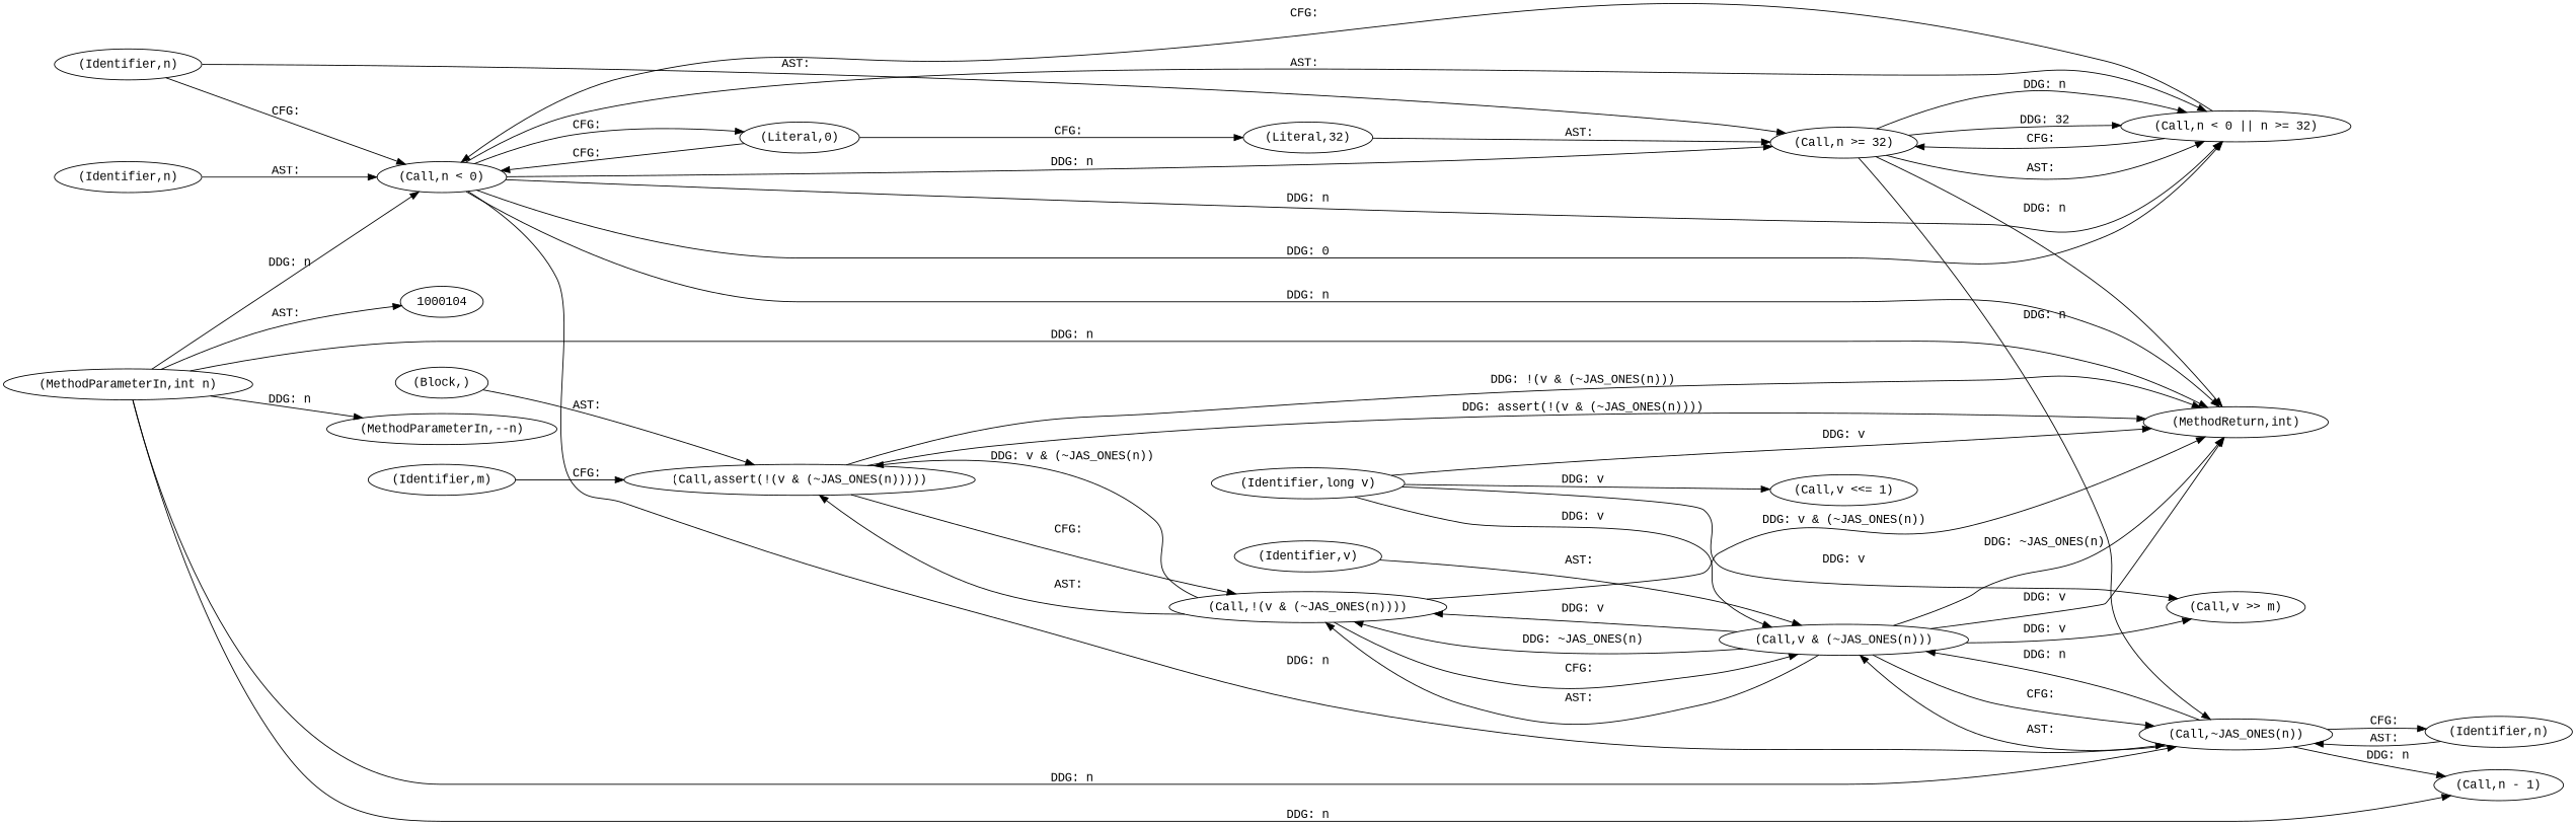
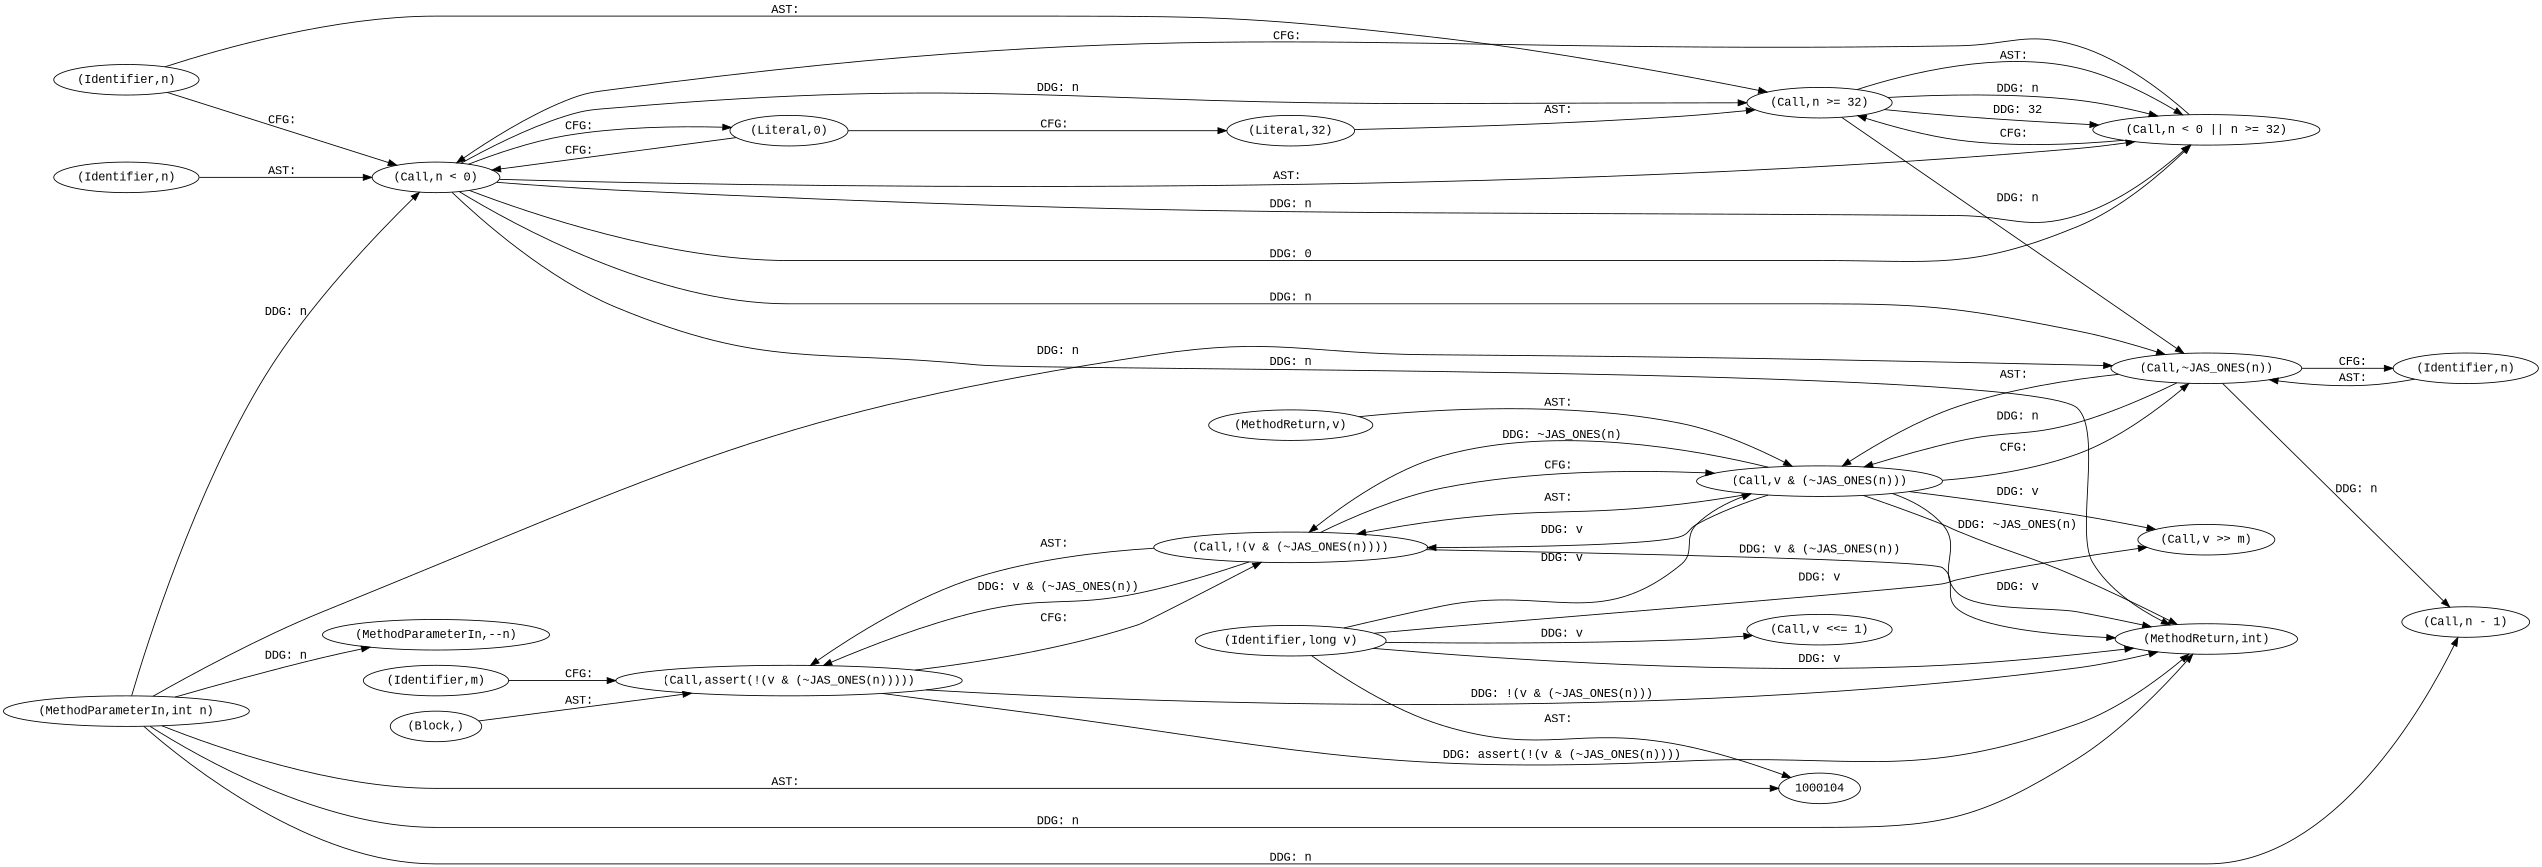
  digraph {
    fontname="Liberation Mono"
    rankdir=LR
    node [fontname="Liberation Mono"]
    edge [fontname="Liberation Mono"]
    n1 [label="(Call,assert(!(v & (~JAS_ONES(n)))))"]
    n2 [label="(Call,!(v & (~JAS_ONES(n))))"]
    n3 [label="(MethodReturn,int)"]
    n4 [label="(Call,v & (~JAS_ONES(n)))"]
    n5 [label="(Block,)"]
    n6 [label="(Call,~JAS_ONES(n))"]
    n7 [label="(Call,v >> m)"]
    n8 [label="(Call,n - 1)"]
    n9 [label="(Identifier,n)"]
    n10 [label="(Identifier,long v)"]
    n11 [label="(Call,v <<= 1)"]
    1000104
    n13 [label="(Call,n < 0)"]
    n14 [label="(Call,n >= 32)"]
    n15 [label="(Literal,0)"]
    n16 [label="(Call,n < 0 || n >= 32)"]
    n17 [label="(Literal,32)"]
    n18 [label="(MethodParameterIn,int n)"]
    n19 [label="(MethodParameterIn,--n)"]
    n20 [label="(Identifier,n)"]
-   n21 [label="(Identifier,v)"]
+   n21 [label="(MethodReturn,v)"]
    n22 [label="(Identifier,m)"]
    n23 [label="(Identifier,n)"]
    n1 -> n2 [label="CFG: "]
    n1 -> n3 [label="DDG: assert(!(v & (~JAS_ONES(n))))"]
    n1 -> n3 [label="DDG: !(v & (~JAS_ONES(n)))"]
    n2 -> n1 [label="AST: "]
    n2 -> n1 [label="DDG: v & (~JAS_ONES(n))"]
    n2 -> n3 [label="DDG: v & (~JAS_ONES(n))"]
    n2 -> n4 [label="CFG: "]
    n4 -> n2 [label="AST: "]
    n4 -> n2 [label="DDG: v"]
    n4 -> n2 [label="DDG: ~JAS_ONES(n)"]
    n4 -> n3 [label="DDG: ~JAS_ONES(n)"]
    n4 -> n3 [label="DDG: v"]
    n4 -> n6 [label="CFG: "]
    n4 -> n7 [label="DDG: v"]
    n5 -> n1 [label="AST: "]
    n6 -> n4 [label="AST: "]
    n6 -> n4 [label="DDG: n"]
    n6 -> n8 [label="DDG: n"]
    n6 -> n9 [label="CFG: "]
    n9 -> n6 [label="AST: "]
    n10 -> n3 [label="DDG: v"]
    n10 -> n4 [label="DDG: v"]
    n10 -> n7 [label="DDG: v"]
    n10 -> n11 [label="DDG: v"]
+   n10 -> 1000104 [label="AST: "]
    n13 -> n3 [label="DDG: n"]
    n13 -> n6 [label="DDG: n"]
    n13 -> n14 [label="DDG: n"]
    n13 -> n15 [label="CFG: "]
    n13 -> n16 [label="AST: "]
    n13 -> n16 [label="DDG: n"]
    n13 -> n16 [label="DDG: 0"]
-   n14 -> n3 [label="DDG: n"]
    n14 -> n6 [label="DDG: n"]
    n14 -> n16 [label="AST: "]
    n14 -> n16 [label="DDG: n"]
    n14 -> n16 [label="DDG: 32"]
    n15 -> n13 [label="CFG: "]
    n15 -> n17 [label="CFG: "]
    n16 -> n13 [label="CFG: "]
    n16 -> n14 [label="CFG: "]
    n17 -> n14 [label="AST: "]
    n18 -> n3 [label="DDG: n"]
    n18 -> n6 [label="DDG: n"]
    n18 -> n8 [label="DDG: n"]
    n18 -> 1000104 [label="AST: "]
    n18 -> n13 [label="DDG: n"]
    n18 -> n19 [label="DDG: n"]
    n20 -> n13 [label="CFG: "]
    n20 -> n14 [label="AST: "]
    n21 -> n4 [label="AST: "]
    n22 -> n1 [label="CFG: "]
    n23 -> n13 [label="AST: "]
  }
